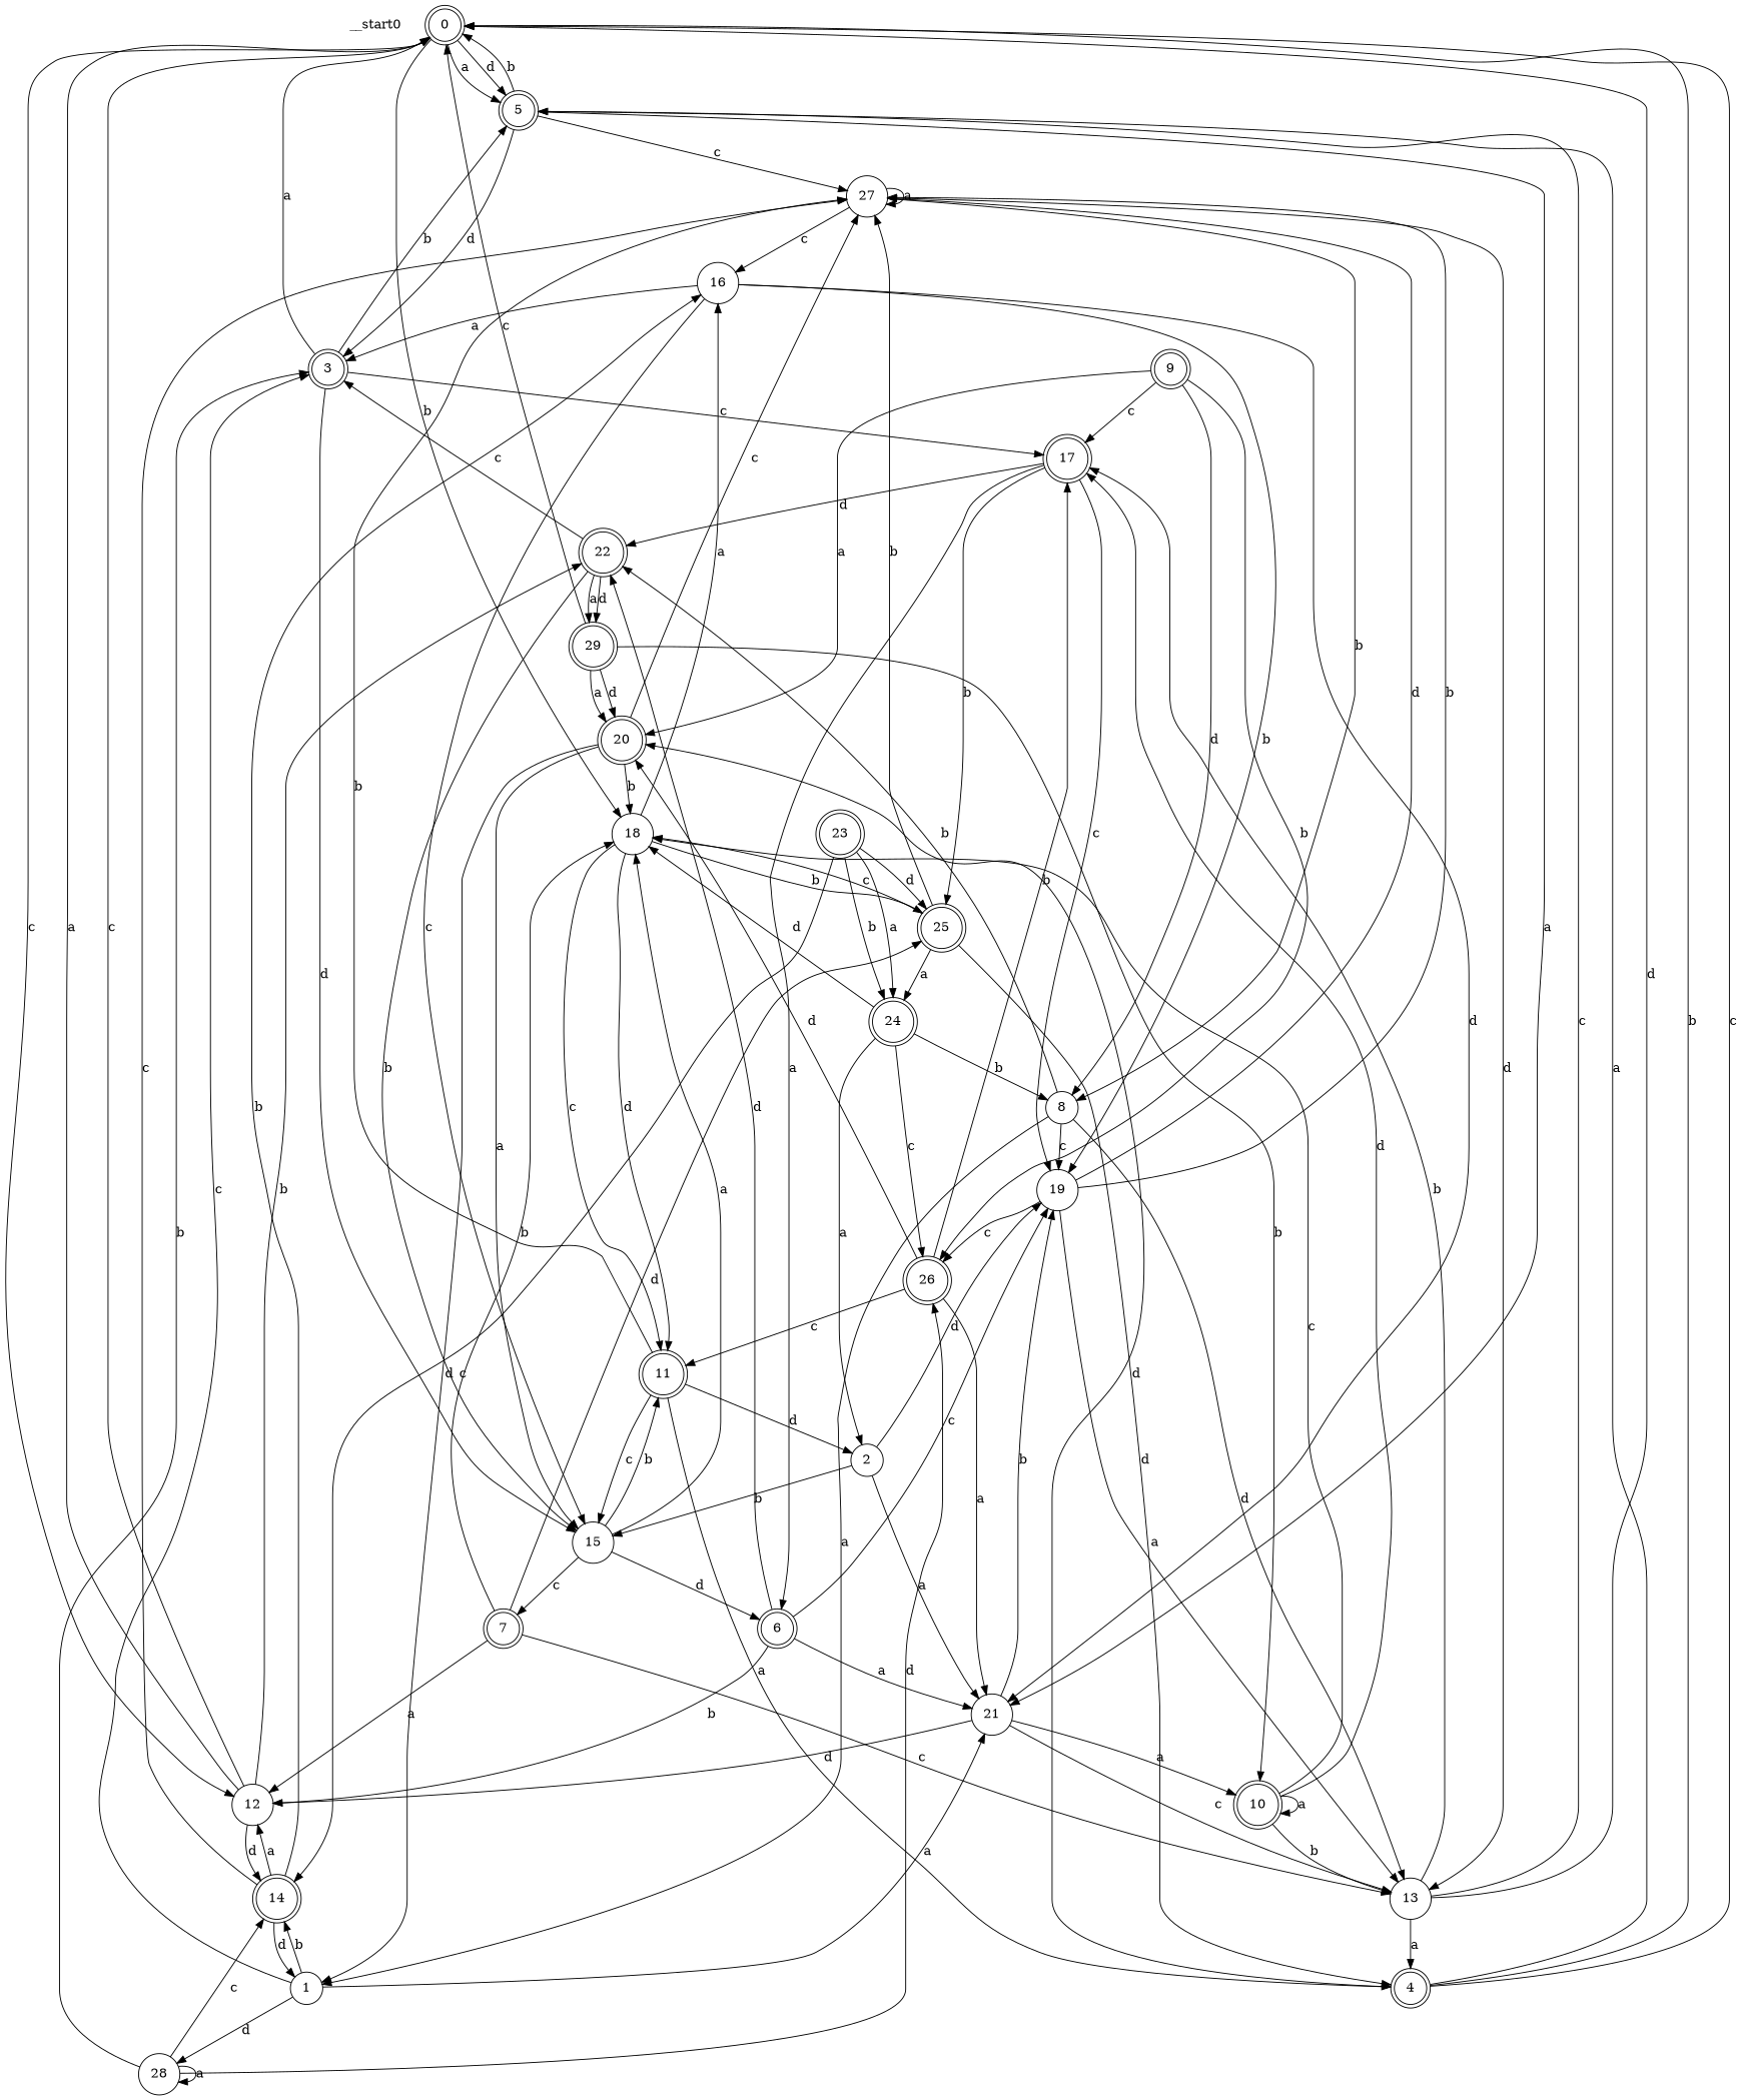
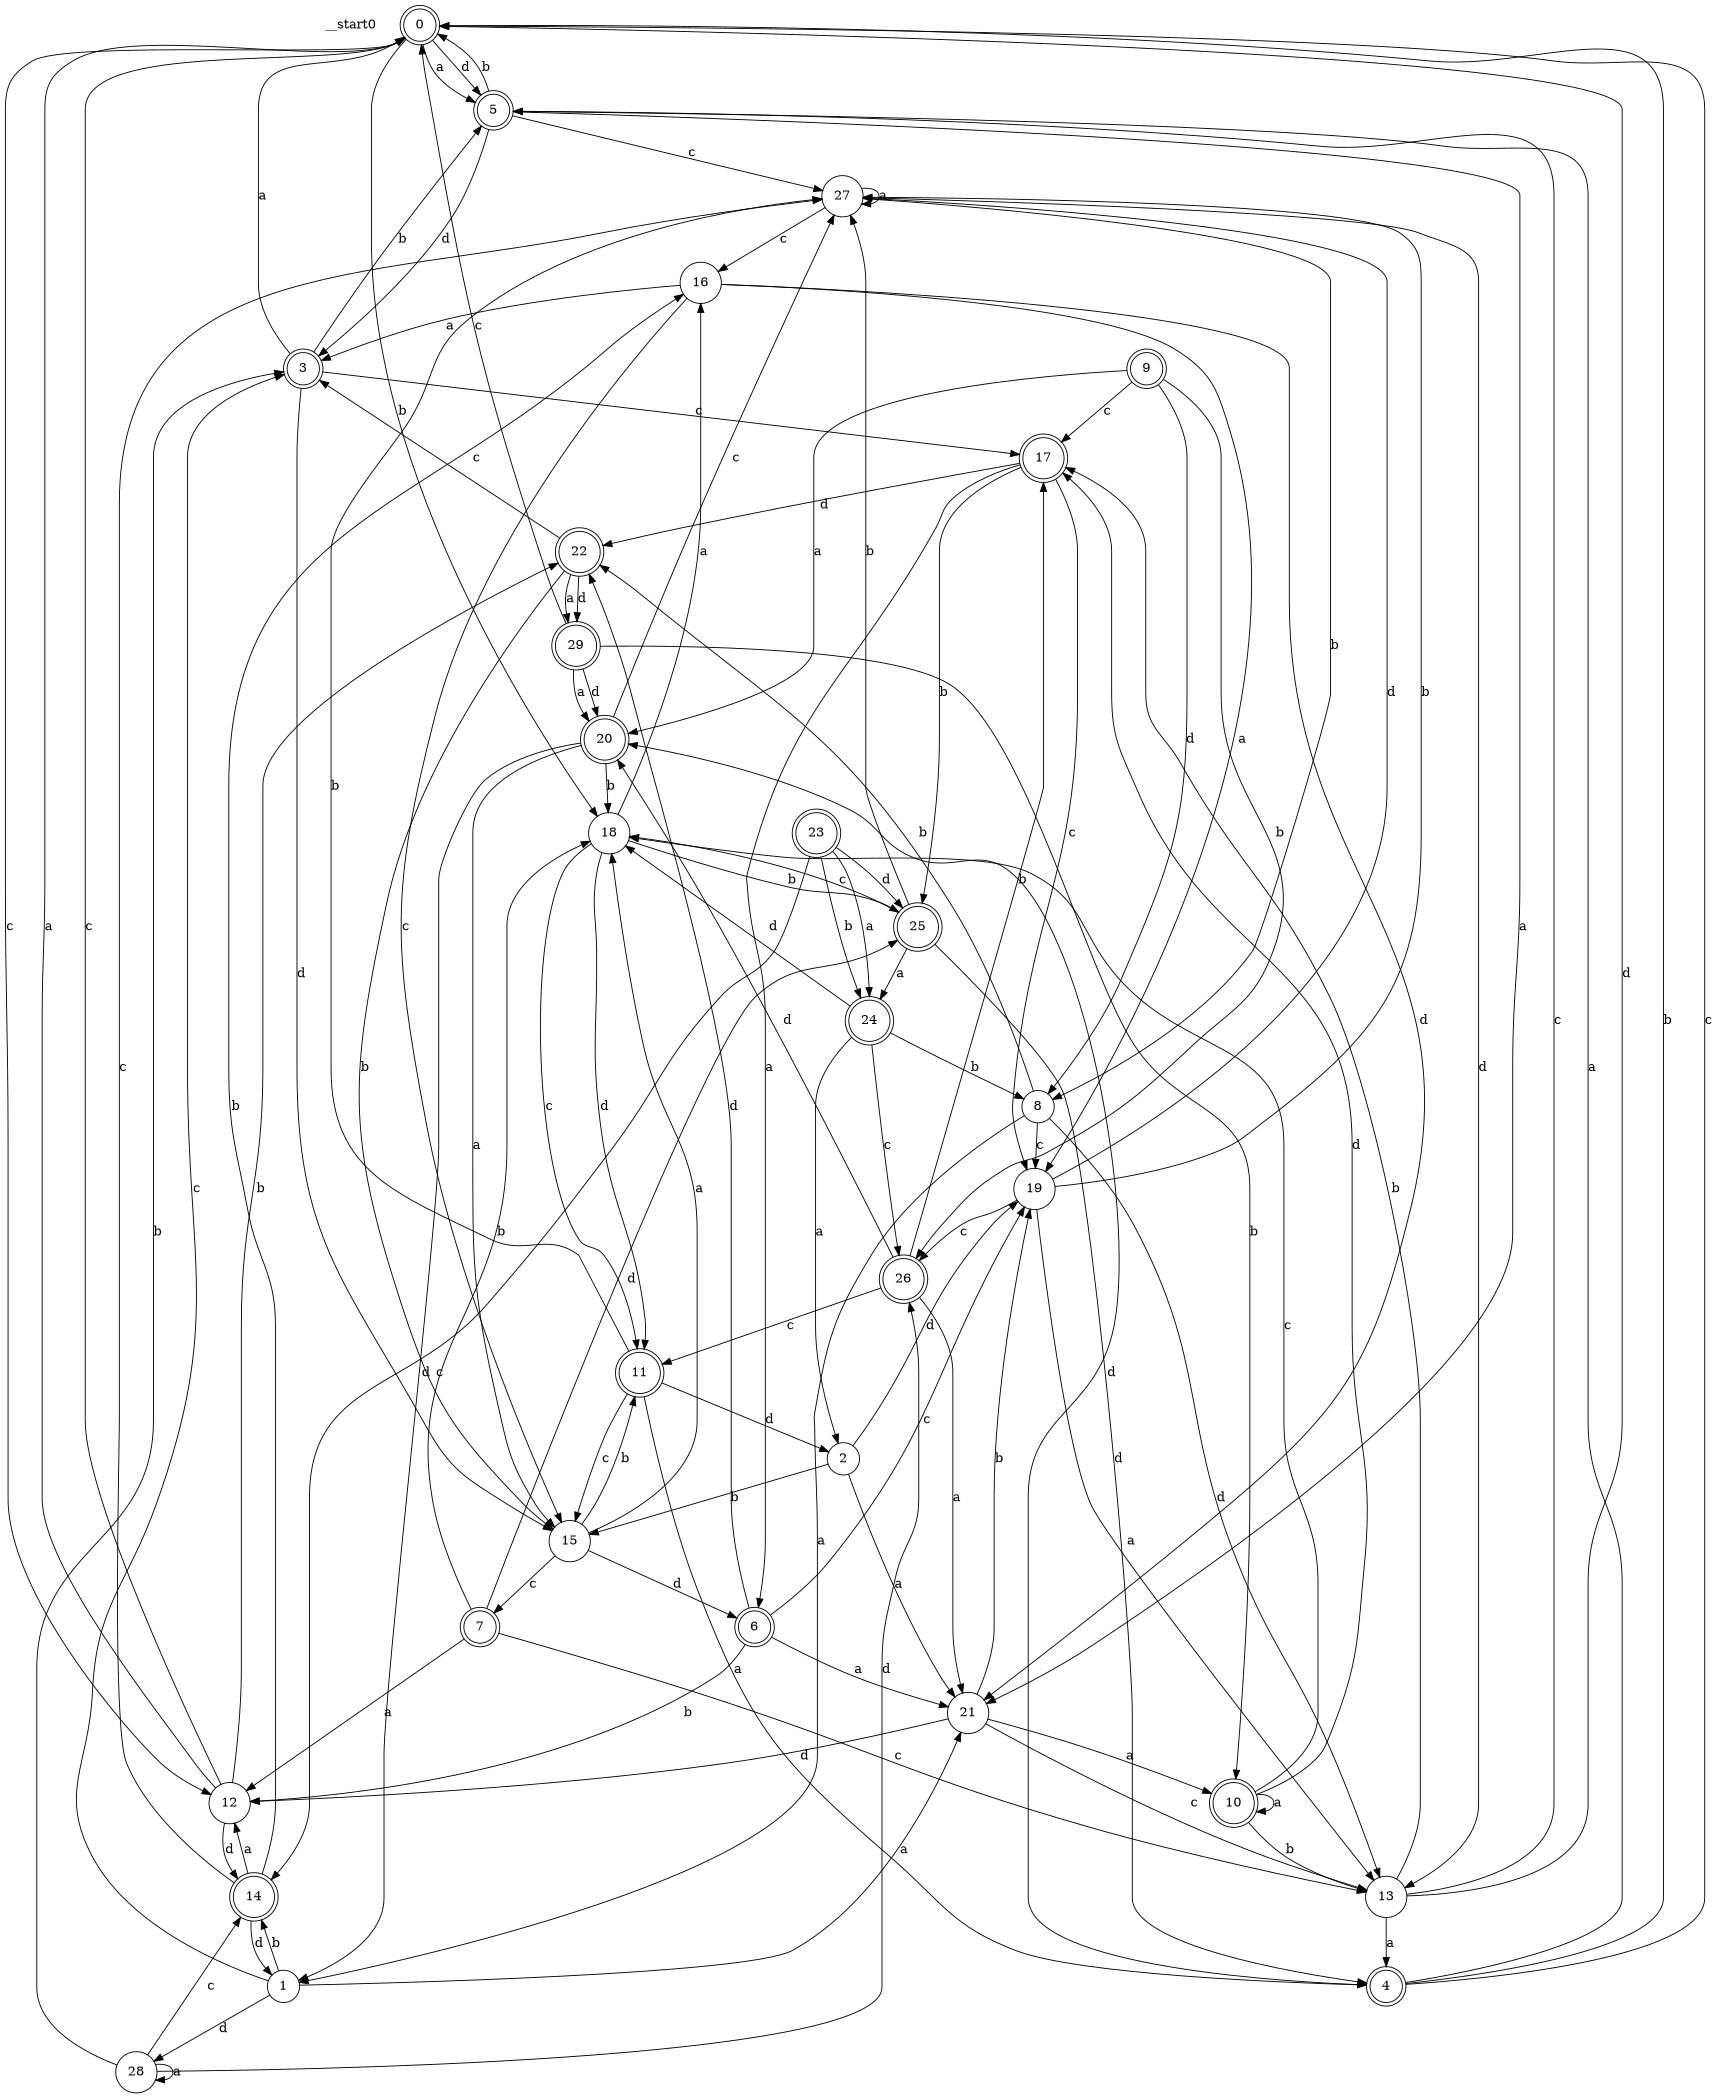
  digraph {
    rankdir=TB
    node [shape=doublecircle color=black fillcolor=white style="rounded,filled"]
    __start0 [shape=none color="" fillcolor="" style=""]
    n2 [label=0]
    n3 [label=5]
    n4 [label=12 shape=circle style=filled]
    n5 [label=18 shape=circle style=filled]
    n6 [label=3]
    n7 [label=21 shape=circle style=filled]
    n8 [label=27 shape=circle style=filled]
    n9 [label=14]
    n10 [label=22]
    n11 [label=25]
    n12 [label=11]
    n13 [label=16 shape=circle style=filled]
    n14 [label=1 shape=circle style=filled]
    n15 [label=28 shape=circle style=filled]
    n16 [label=15 shape=circle style=filled]
    n17 [label=17]
    n18 [label=13 shape=circle style=filled]
    n19 [label=19 shape=circle style=filled]
    n20 [label=10]
    n21 [label=26]
    n22 [label=2 shape=circle style=filled]
    n23 [label=4 style=filled]
    n24 [label=6]
    n25 [label=7]
    n26 [label=20]
    n27 [label=8 shape=circle style=filled]
    n28 [label=29]
    n29 [label=24]
    n30 [label=9]
    n31 [label=23]
    n2 -> n3 [label=a]
    n2 -> n3 [label=d]
    n2 -> n4 [label=c]
    n2 -> n5 [label=b]
    n3 -> n2 [label=b]
    n3 -> n6 [label=d]
    n3 -> n7 [label=a]
    n3 -> n8 [label=c]
    n4 -> n2 [label=a]
    n4 -> n2 [label=c]
    n4 -> n9 [label=d]
    n4 -> n10 [label=b]
    n5 -> n11 [label=b]
    n5 -> n12 [label=c]
    n5 -> n12 [label=d]
    n5 -> n13 [label=a]
    n6 -> n2 [label=a]
    n6 -> n3 [label=b]
    n6 -> n16 [label=d]
    n6 -> n17 [label=c]
    n7 -> n4 [label=d]
    n7 -> n18 [label=c]
    n7 -> n19 [label=b]
    n7 -> n20 [label=a]
    n8 -> n8 [label=a]
    n8 -> n13 [label=c]
    n8 -> n18 [label=d]
    n8 -> n27 [label=b]
    n9 -> n4 [label=a]
    n9 -> n8 [label=c]
    n9 -> n13 [label=b]
    n9 -> n14 [label=d]
    n10 -> n6 [label=c]
    n10 -> n16 [label=b]
    n10 -> n28 [label=a]
    n10 -> n28 [label=d]
    n11 -> n5 [label=c]
    n11 -> n8 [label=b]
    n11 -> n23 [label=d]
    n11 -> n29 [label=a]
    n12 -> n8 [label=b]
    n12 -> n16 [label=c]
    n12 -> n22 [label=d]
    n12 -> n23 [label=a]
    n13 -> n6 [label=a]
    n13 -> n7 [label=d]
    n13 -> n16 [label=c]
-   n13 -> n19 [label=b]
+   n13 -> n19 [label=a]
    n14 -> n6 [label=c]
    n14 -> n7 [label=a]
    n14 -> n9 [label=b]
    n14 -> n15 [label=d]
    n15 -> n6 [label=b]
    n15 -> n9 [label=c]
    n15 -> n15 [label=a]
    n15 -> n21 [label=d]
    n16 -> n5 [label=a]
    n16 -> n12 [label=b]
    n16 -> n24 [label=d]
    n16 -> n25 [label=c]
    n17 -> n10 [label=d]
    n17 -> n11 [label=b]
    n17 -> n19 [label=c]
    n17 -> n24 [label=a]
    n18 -> n2 [label=d]
    n18 -> n3 [label=c]
    n18 -> n17 [label=b]
    n18 -> n23 [label=a]
    n19 -> n8 [label=b]
    n19 -> n8 [label=d]
    n19 -> n18 [label=a]
    n19 -> n21 [label=c]
    n20 -> n5 [label=c]
    n20 -> n17 [label=d]
    n20 -> n18 [label=b]
    n20 -> n20 [label=a]
    n21 -> n7 [label=a]
    n21 -> n12 [label=c]
    n21 -> n17 [label=b]
    n21 -> n26 [label=d]
    n22 -> n7 [label=a]
    n22 -> n16 [label=b]
    n22 -> n19 [label=d]
    n23 -> n2 [label=b]
    n23 -> n2 [label=c]
    n23 -> n3 [label=a]
    n23 -> n26 [label=d]
    n24 -> n4 [label=b]
    n24 -> n7 [label=a]
    n24 -> n10 [label=d]
    n24 -> n19 [label=c]
    n25 -> n4 [label=a]
    n25 -> n5 [label=b]
    n25 -> n11 [label=d]
    n25 -> n18 [label=c]
    n26 -> n5 [label=b]
    n26 -> n8 [label=c]
    n26 -> n14 [label=d]
    n26 -> n16 [label=a]
    n27 -> n10 [label=b]
    n27 -> n14 [label=a]
    n27 -> n18 [label=d]
    n27 -> n19 [label=c]
    n28 -> n2 [label=c]
    n28 -> n20 [label=b]
    n28 -> n26 [label=a]
    n28 -> n26 [label=d]
    n29 -> n5 [label=d]
    n29 -> n21 [label=c]
    n29 -> n22 [label=a]
    n29 -> n27 [label=b]
    n30 -> n17 [label=c]
    n30 -> n21 [label=b]
    n30 -> n26 [label=a]
    n30 -> n27 [label=d]
    n31 -> n9 [label=c]
    n31 -> n11 [label=d]
    n31 -> n29 [label=a]
    n31 -> n29 [label=b]
  }
